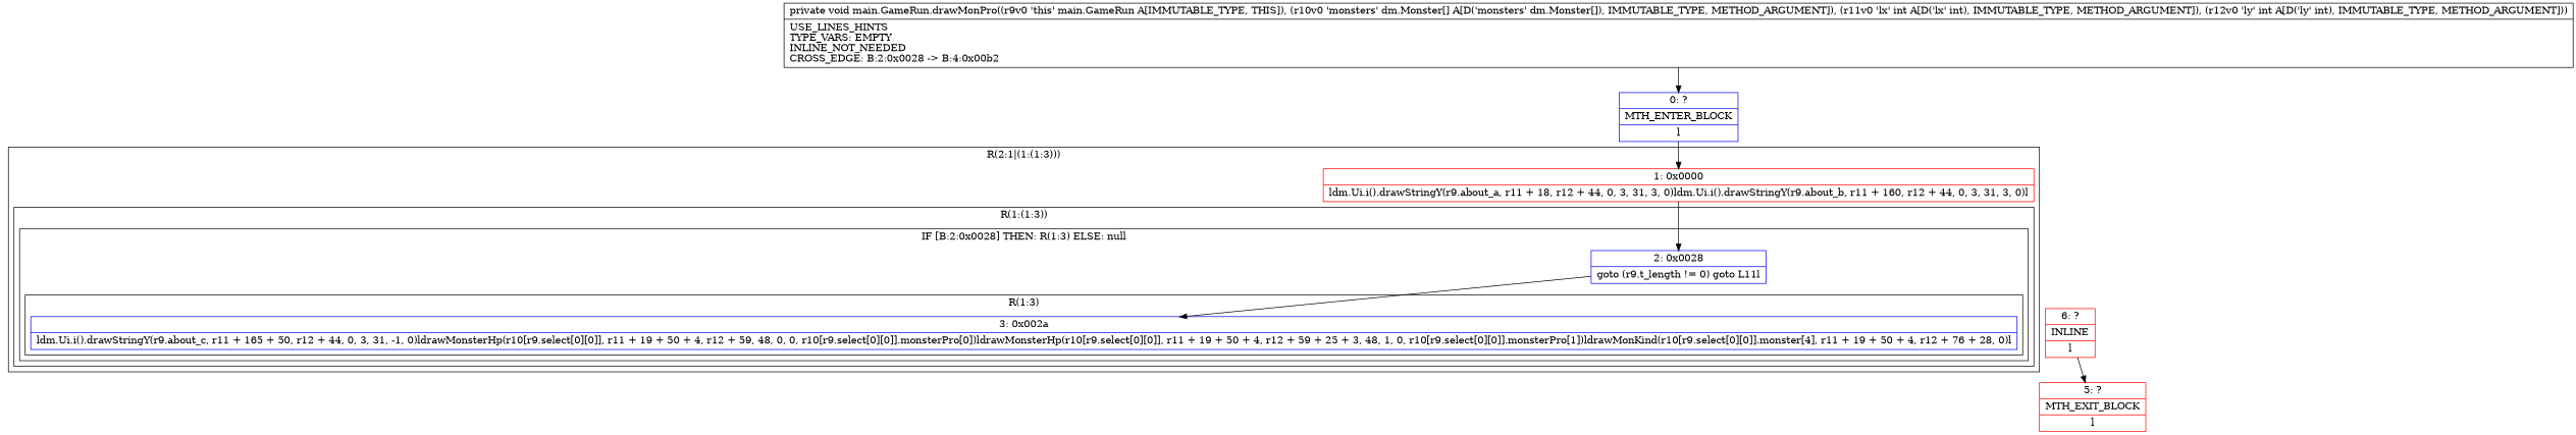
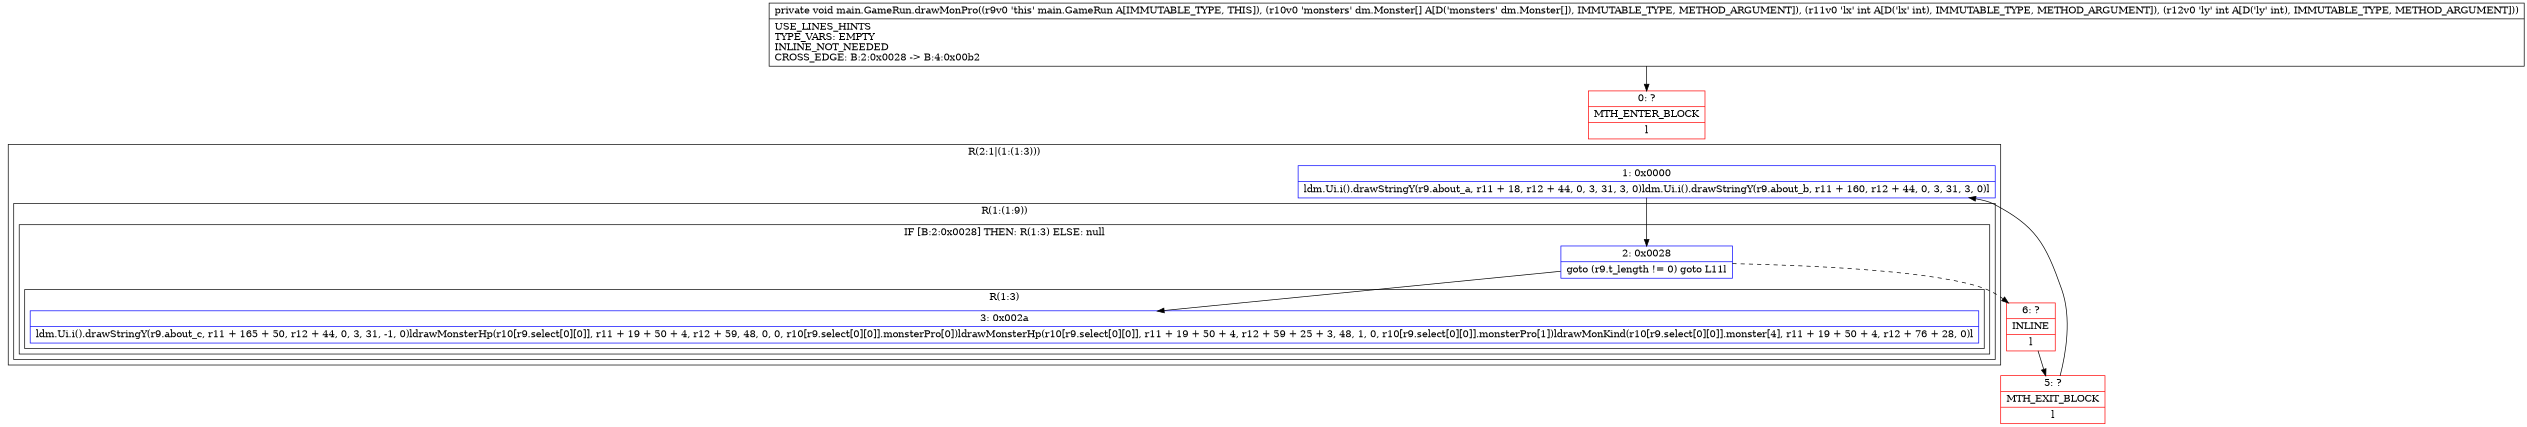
  digraph {
    node [color=blue shape=record]
    n1 [label="{3\:\ 0x002a|ldm.Ui.i().drawStringY(r9.about_c, r11 + 165 + 50, r12 + 44, 0, 3, 31, \-1, 0)ldrawMonsterHp(r10[r9.select[0][0]], r11 + 19 + 50 + 4, r12 + 59, 48, 0, 0, r10[r9.select[0][0]].monsterPro[0])ldrawMonsterHp(r10[r9.select[0][0]], r11 + 19 + 50 + 4, r12 + 59 + 25 + 3, 48, 1, 0, r10[r9.select[0][0]].monsterPro[1])ldrawMonKind(r10[r9.select[0][0]].monster[4], r11 + 19 + 50 + 4, r12 + 76 + 28, 0)l}"]
    n2 [label="{2\:\ 0x0028|goto (r9.t_length != 0) goto L11l}"]
-   n3 [color=red label="{1\:\ 0x0000|ldm.Ui.i().drawStringY(r9.about_a, r11 + 18, r12 + 44, 0, 3, 31, 3, 0)ldm.Ui.i().drawStringY(r9.about_b, r11 + 160, r12 + 44, 0, 3, 31, 3, 0)l}"]
+   n3 [label="{1\:\ 0x0000|ldm.Ui.i().drawStringY(r9.about_a, r11 + 18, r12 + 44, 0, 3, 31, 3, 0)ldm.Ui.i().drawStringY(r9.about_b, r11 + 160, r12 + 44, 0, 3, 31, 3, 0)l}"]
    n4 [color=red label="{6\:\ ?|INLINE\l|l}"]
    n5 [color=red label="{5\:\ ?|MTH_EXIT_BLOCK\l|l}"]
-   n6 [label="{0\:\ ?|MTH_ENTER_BLOCK\l|l}"]
+   n6 [color=red label="{0\:\ ?|MTH_ENTER_BLOCK\l|l}"]
    n7 [label="{private void main.GameRun.drawMonPro((r9v0 'this' main.GameRun A[IMMUTABLE_TYPE, THIS]), (r10v0 'monsters' dm.Monster[] A[D('monsters' dm.Monster[]), IMMUTABLE_TYPE, METHOD_ARGUMENT]), (r11v0 'lx' int A[D('lx' int), IMMUTABLE_TYPE, METHOD_ARGUMENT]), (r12v0 'ly' int A[D('ly' int), IMMUTABLE_TYPE, METHOD_ARGUMENT]))  | USE_LINES_HINTS\lTYPE_VARS: EMPTY\lINLINE_NOT_NEEDED\lCROSS_EDGE: B:2:0x0028 \-\> B:4:0x00b2\l}" color=""]
    subgraph cluster_1 {
      label="R(2:1|(1:(1:3)))"
      n3
      subgraph cluster_2 {
-       label="R(1:(1:3))"
+       label="R(1:(1:9))"
        subgraph cluster_3 {
          label="IF [B:2:0x0028] THEN: R(1:3) ELSE: null"
          n2
          subgraph cluster_4 {
            label="R(1:3)"
            n1
          }
        }
      }
    }
    n2 -> n1
+   n2 -> n4 [style=dashed]
    n3 -> n2
    n4 -> n5
-   n6 -> n3
+   n5 -> n3
    n7 -> n6
  }
